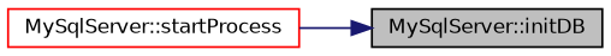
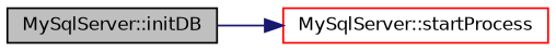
  digraph {
    rankdir=RL
    node [fontname=Helvetica fontsize=10 shape=record style=filled]
    n1 [color=black fillcolor=grey75 fontcolor=black height=0.2 label="MySqlServer::initDB" width=0.4]
    n2 [color=red fillcolor=white height=0.2 label="MySqlServer::startProcess" width=0.4]
-   n1 -> n2 [color=midnightblue dir=back fontname=Helvetica fontsize=10 labelfontname=Helvetica labelfontsize=10 style=solid]
+   n2 -> n1 [color=midnightblue dir=back fontname=Helvetica fontsize=10 labelfontname=Helvetica labelfontsize=10 style=solid]
  }
